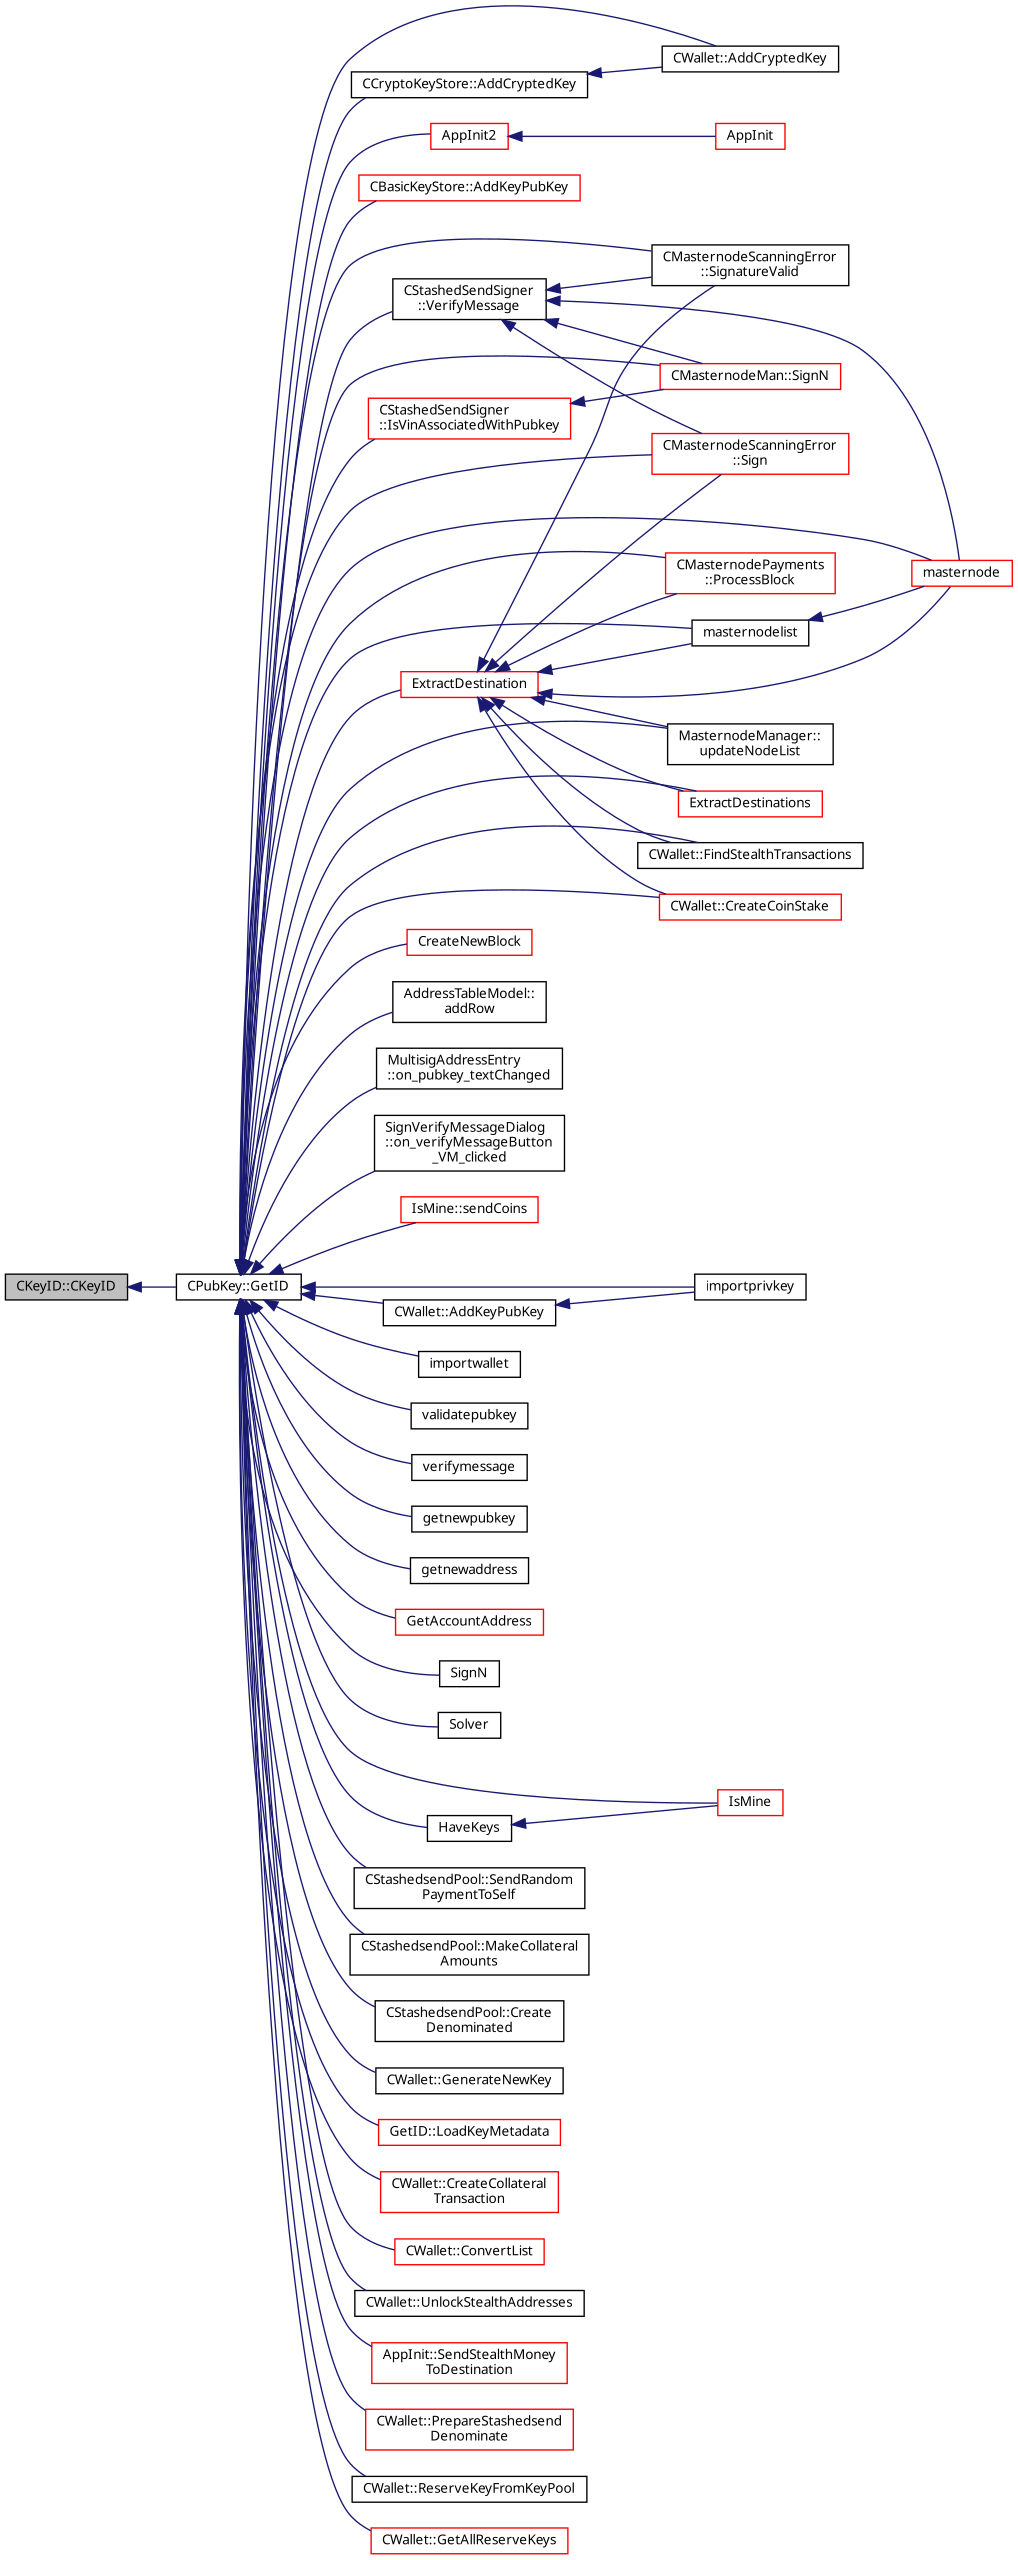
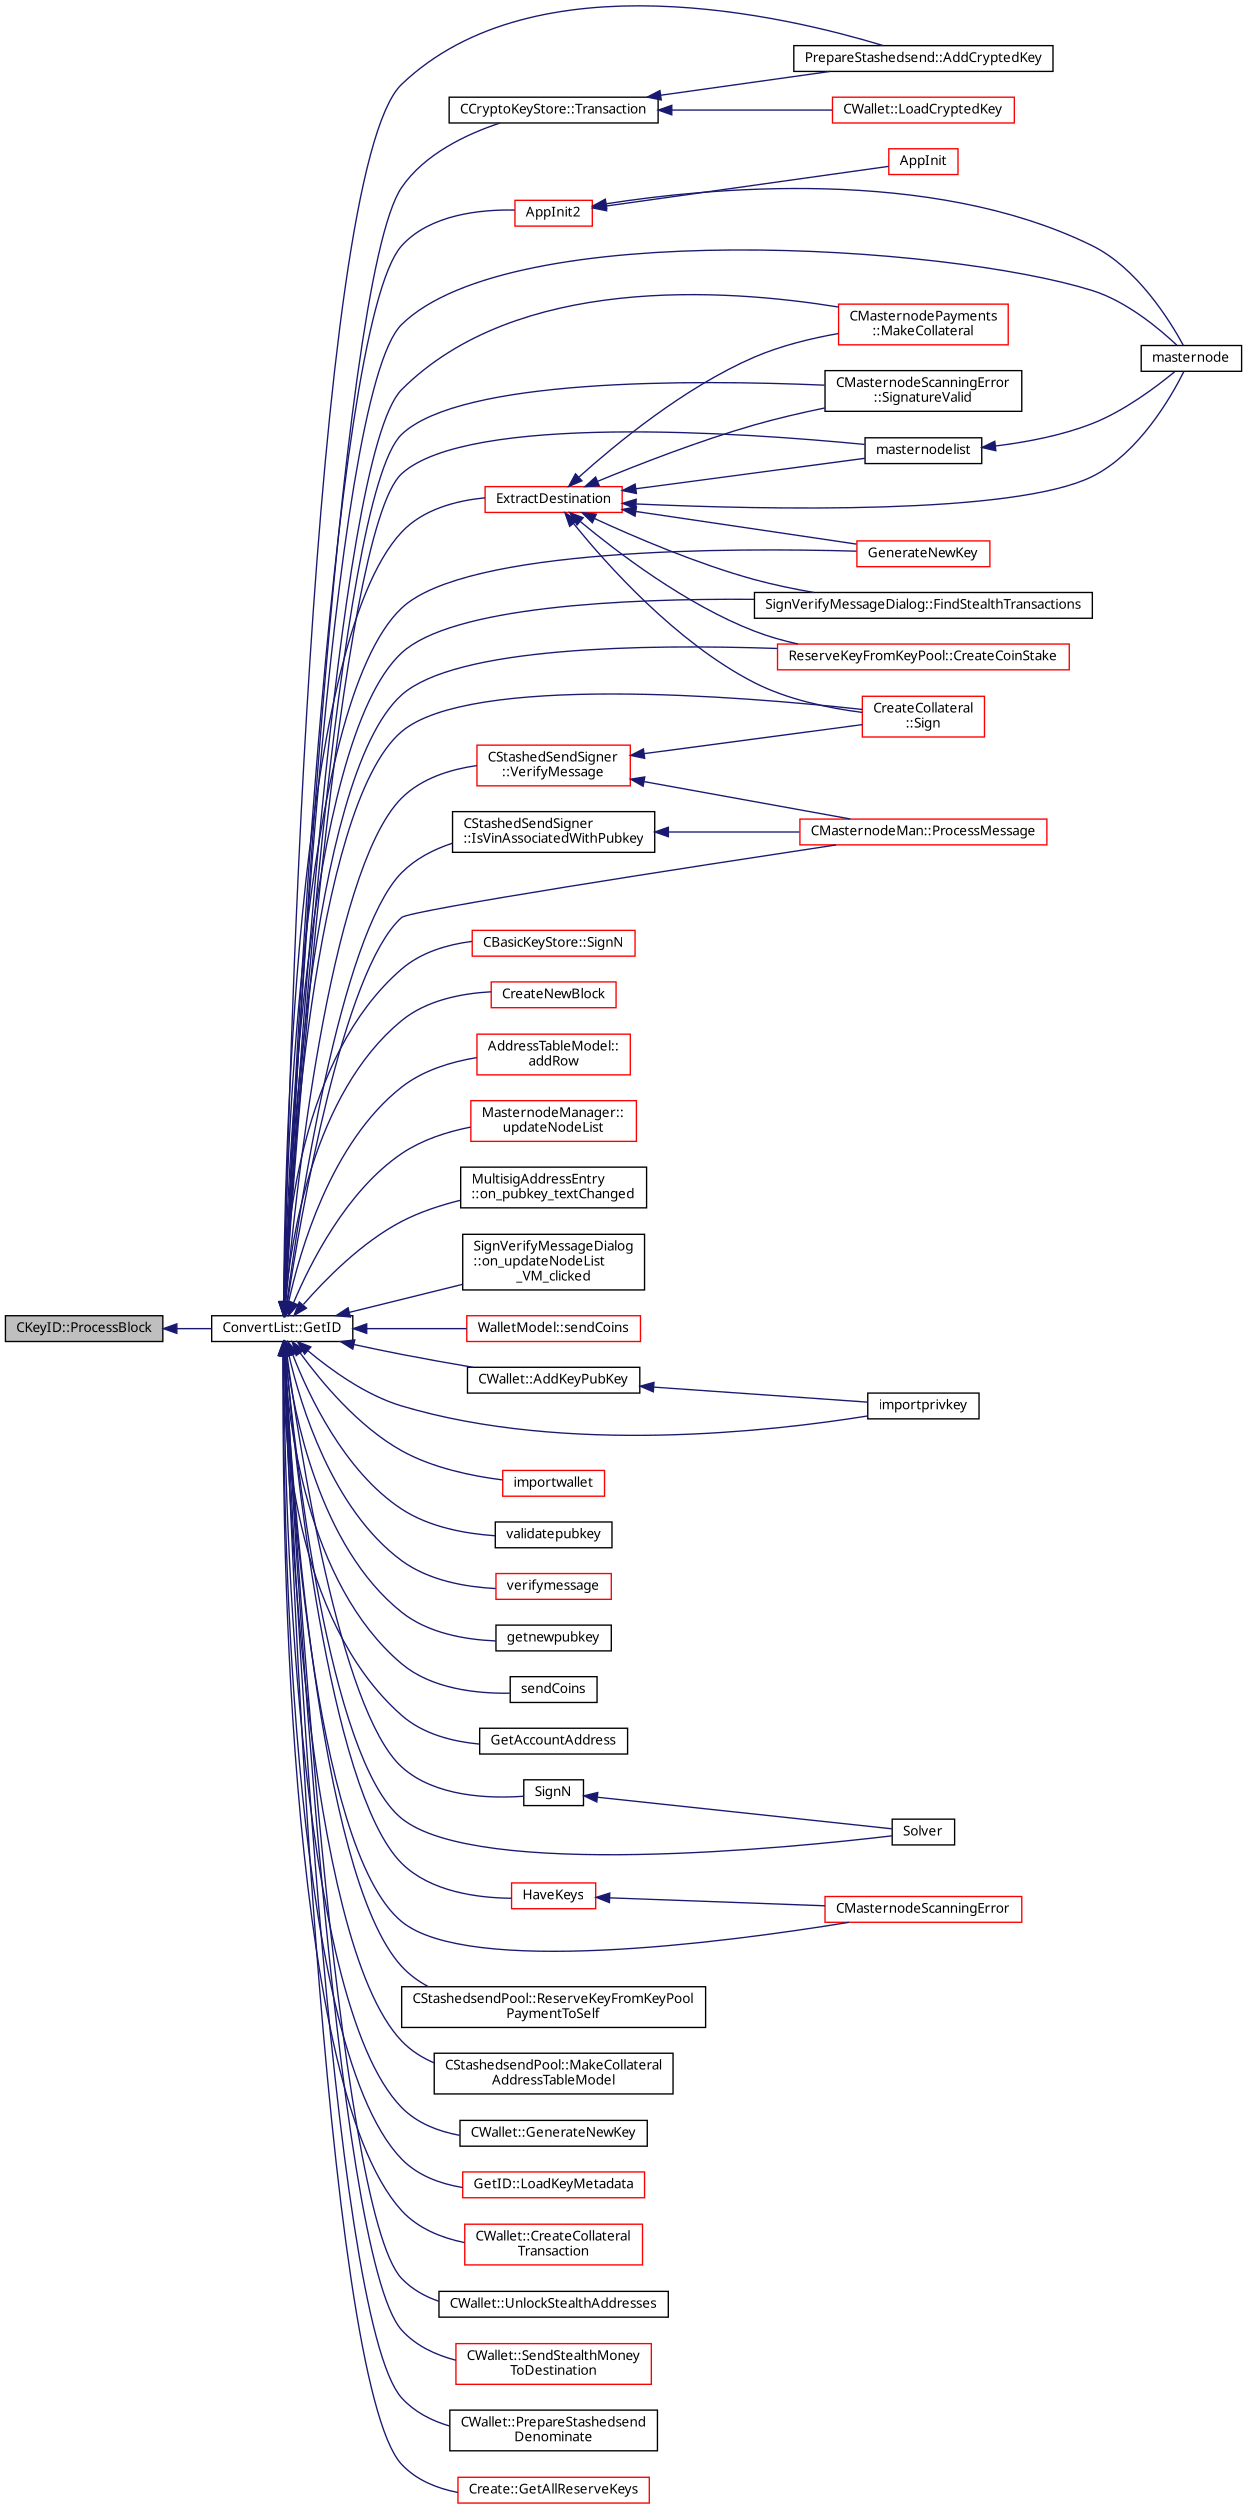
  digraph {
    fontname="Noto Sans"
    rankdir=LR
    node [color=black fillcolor=white fontname="Noto Sans" fontsize=10 shape=record style=filled]
    edge [color=midnightblue dir=back fontname="Noto Sans" fontsize=10 labelfontname=Helvetica labelfontsize=10 style=solid]
-   n1 [fillcolor=grey75 fontcolor=black height=0.2 label="CKeyID::CKeyID" width=0.4]
-   n2 [height=0.2 label="CPubKey::GetID" width=0.4]
-   n3 [height=0.2 label="CCryptoKeyStore::AddCryptedKey" width=0.4]
-   n4 [height=0.2 label="CWallet::AddCryptedKey" width=0.4]
+   n1 [fillcolor=grey75 fontcolor=black height=0.2 label="CKeyID::ProcessBlock" width=0.4]
+   n2 [height=0.2 label="ConvertList::GetID" width=0.4]
+   n3 [height=0.2 label="CCryptoKeyStore::Transaction" width=0.4]
+   n4 [height=0.2 label="PrepareStashedsend::AddCryptedKey" width=0.4]
    n5 [color=red height=0.2 label=AppInit2 width=0.4]
-   n6 [color=red height=0.2 label="CBasicKeyStore::AddKeyPubKey" width=0.4]
-   n7 [color=red height=0.2 label="CMasternodePayments\l::ProcessBlock" width=0.4]
+   n6 [color=red height=0.2 label="CBasicKeyStore::SignN" width=0.4]
+   n7 [color=red height=0.2 label="CMasternodePayments\l::MakeCollateral" width=0.4]
    n8 [height=0.2 label="CMasternodeScanningError\l::SignatureValid" width=0.4]
-   n9 [color=red height=0.2 label="CMasternodeScanningError\l::Sign" width=0.4]
-   n10 [color=red height=0.2 label="CMasternodeMan::SignN" width=0.4]
+   n9 [color=red height=0.2 label="CreateCollateral\l::Sign" width=0.4]
+   n10 [color=red height=0.2 label="CMasternodeMan::ProcessMessage" width=0.4]
    n11 [color=red height=0.2 label=CreateNewBlock width=0.4]
-   n12 [height=0.2 label="AddressTableModel::\laddRow" width=0.4]
-   n13 [height=0.2 label="MasternodeManager::\lupdateNodeList" width=0.4]
+   n12 [color=red height=0.2 label="AddressTableModel::\laddRow" width=0.4]
+   n13 [color=red height=0.2 label="MasternodeManager::\lupdateNodeList" width=0.4]
    n14 [height=0.2 label="MultisigAddressEntry\l::on_pubkey_textChanged" width=0.4]
-   n15 [height=0.2 label="SignVerifyMessageDialog\l::on_verifyMessageButton\l_VM_clicked" width=0.4]
-   n16 [color=red height=0.2 label="IsMine::sendCoins" width=0.4]
+   n15 [height=0.2 label="SignVerifyMessageDialog\l::on_updateNodeList\l_VM_clicked" width=0.4]
+   n16 [color=red height=0.2 label="WalletModel::sendCoins" width=0.4]
    n17 [height=0.2 label=importprivkey width=0.4]
-   n18 [height=0.2 label=importwallet width=0.4]
+   n18 [color=red height=0.2 label=importwallet width=0.4]
    n19 [height=0.2 label=validatepubkey width=0.4]
-   n20 [height=0.2 label=verifymessage width=0.4]
-   n21 [color=red height=0.2 label=masternode width=0.4]
+   n20 [color=red height=0.2 label=verifymessage width=0.4]
+   n21 [height=0.2 label=masternode width=0.4]
    n22 [height=0.2 label=masternodelist width=0.4]
    n23 [height=0.2 label=getnewpubkey width=0.4]
-   n24 [height=0.2 label=getnewaddress width=0.4]
-   n25 [color=red height=0.2 label=GetAccountAddress width=0.4]
+   n24 [height=0.2 label=sendCoins width=0.4]
+   n25 [height=0.2 label=GetAccountAddress width=0.4]
    n26 [height=0.2 label=SignN width=0.4]
    n27 [height=0.2 label=Solver width=0.4]
-   n28 [height=0.2 label=HaveKeys width=0.4]
-   n29 [color=red height=0.2 label=IsMine width=0.4]
+   n28 [color=red height=0.2 label=HaveKeys width=0.4]
+   n29 [color=red height=0.2 label=CMasternodeScanningError width=0.4]
    n30 [color=red height=0.2 label=ExtractDestination width=0.4]
-   n31 [color=red height=0.2 label=ExtractDestinations width=0.4]
-   n32 [height=0.2 label="CWallet::FindStealthTransactions" width=0.4]
-   n33 [color=red height=0.2 label="CWallet::CreateCoinStake" width=0.4]
-   n34 [height=0.2 label="CStashedsendPool::SendRandom\lPaymentToSelf" width=0.4]
-   n35 [height=0.2 label="CStashedsendPool::MakeCollateral\lAmounts" width=0.4]
-   n36 [height=0.2 label="CStashedsendPool::Create\lDenominated" width=0.4]
-   n37 [color=red height=0.2 label="CStashedSendSigner\l::IsVinAssociatedWithPubkey" width=0.4]
-   n38 [height=0.2 label="CStashedSendSigner\l::VerifyMessage" width=0.4]
+   n31 [color=red height=0.2 label=GenerateNewKey width=0.4]
+   n32 [height=0.2 label="SignVerifyMessageDialog::FindStealthTransactions" width=0.4]
+   n33 [color=red height=0.2 label="ReserveKeyFromKeyPool::CreateCoinStake" width=0.4]
+   n34 [height=0.2 label="CStashedsendPool::ReserveKeyFromKeyPool\lPaymentToSelf" width=0.4]
+   n35 [height=0.2 label="CStashedsendPool::MakeCollateral\lAddressTableModel" width=0.4]
+   n37 [height=0.2 label="CStashedSendSigner\l::IsVinAssociatedWithPubkey" width=0.4]
+   n38 [color=red height=0.2 label="CStashedSendSigner\l::VerifyMessage" width=0.4]
    n39 [height=0.2 label="CWallet::GenerateNewKey" width=0.4]
    n40 [height=0.2 label="CWallet::AddKeyPubKey" width=0.4]
    n41 [color=red height=0.2 label="GetID::LoadKeyMetadata" width=0.4]
    n42 [color=red height=0.2 label="CWallet::CreateCollateral\lTransaction" width=0.4]
-   n43 [color=red height=0.2 label="CWallet::ConvertList" width=0.4]
    n44 [height=0.2 label="CWallet::UnlockStealthAddresses" width=0.4]
-   n45 [color=red height=0.2 label="AppInit::SendStealthMoney\lToDestination" width=0.4]
-   n46 [color=red height=0.2 label="CWallet::PrepareStashedsend\lDenominate" width=0.4]
-   n47 [height=0.2 label="CWallet::ReserveKeyFromKeyPool" width=0.4]
-   n48 [color=red height=0.2 label="CWallet::GetAllReserveKeys" width=0.4]
+   n45 [color=red height=0.2 label="CWallet::SendStealthMoney\lToDestination" width=0.4]
+   n46 [height=0.2 label="CWallet::PrepareStashedsend\lDenominate" width=0.4]
+   n48 [color=red height=0.2 label="Create::GetAllReserveKeys" width=0.4]
+   n49 [color=red height=0.2 label="CWallet::LoadCryptedKey" width=0.4]
    n50 [color=red height=0.2 label=AppInit width=0.4]
    n1 -> n2
    n2 -> n3
    n2 -> n4
    n2 -> n5
    n2 -> n6
    n2 -> n7
    n2 -> n8
    n2 -> n9
    n2 -> n10
    n2 -> n11
    n2 -> n12
    n2 -> n13
    n2 -> n14
    n2 -> n15
    n2 -> n16
    n2 -> n17
    n2 -> n18
    n2 -> n19
    n2 -> n20
    n2 -> n21
    n2 -> n22
    n2 -> n23
    n2 -> n24
    n2 -> n25
    n2 -> n26
    n2 -> n27
    n2 -> n28
    n2 -> n29
    n2 -> n30
    n2 -> n31
    n2 -> n32
    n2 -> n33
    n2 -> n34
    n2 -> n35
-   n2 -> n36
    n2 -> n37
    n2 -> n38
    n2 -> n39
    n2 -> n40
    n2 -> n41
    n2 -> n42
-   n2 -> n43
    n2 -> n44
    n2 -> n45
    n2 -> n46
-   n2 -> n47
    n2 -> n48
    n3 -> n4
+   n3 -> n49
    n5 -> n50
    n22 -> n21
+   n26 -> n27
    n28 -> n29
    n30 -> n7
    n30 -> n8
    n30 -> n9
-   n30 -> n13
    n30 -> n21
    n30 -> n22
    n30 -> n31
    n30 -> n32
    n30 -> n33
    n37 -> n10
-   n38 -> n8
    n38 -> n9
    n38 -> n10
-   n38 -> n21
+   n5 -> n21
    n40 -> n17
  }
